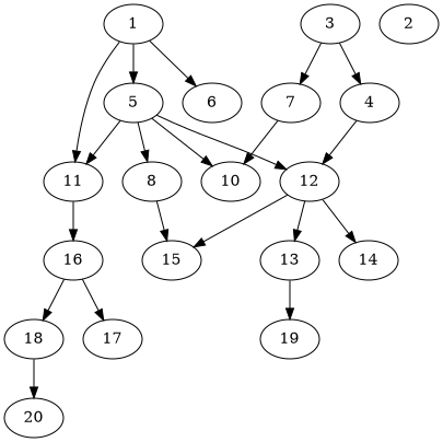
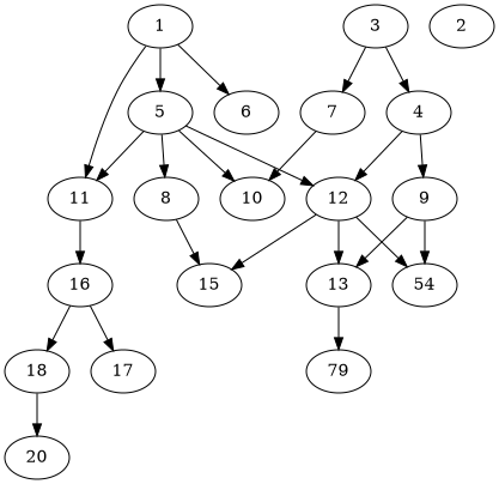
  digraph {
    node [alpha=0.19]
    1 [alpha=0.18 expect_size=46914560]
    5 [expect_size=42646528]
    6 [alpha=0.01 expect_size=42192896]
    11 [alpha=0.09 expect_size=44327936]
    8 [alpha=0.07 expect_size=6381568]
    12 [alpha=0.06 expect_size=39662592]
    10 [alpha=0.08 expect_size=19502080]
    15 [alpha=0.16 expect_size=32736256]
    16 [alpha=0.14 expect_size=31510528]
    13 [expect_size=37428224]
-   14 [expect_size=31559680]
+   14 [expect_size=31559680 label=54]
    2 [expect_size=28328960]
    3 [alpha=0.18 expect_size=17203200]
    4 [alpha=0.00 expect_size=46873600]
    7 [alpha=0.00 expect_size=44004352]
-   19 [alpha=0.14 expect_size=51350528]
+   9 [alpha=0.20 expect_size=29392896]
+   19 [alpha=0.14 expect_size=51350528 label=79]
    17 [alpha=0.13 expect_size=33083392]
    18 [alpha=0.01 expect_size=33863680]
    20 [alpha=0.18 expect_size=50670592]
    1 -> 5
    1 -> 6
    1 -> 11
    5 -> 11
    5 -> 8
    5 -> 12
    5 -> 10
    11 -> 16
    8 -> 15
    12 -> 15
    12 -> 13
    12 -> 14
    16 -> 17
    16 -> 18
    13 -> 19
    3 -> 4
    3 -> 7
    4 -> 12
+   4 -> 9
    7 -> 10
+   9 -> 13
+   9 -> 14
    18 -> 20
  }
